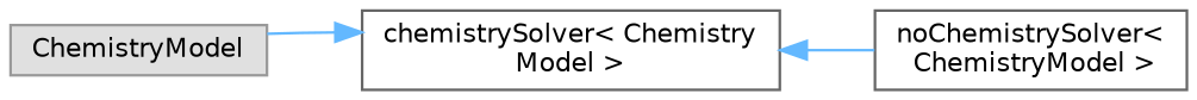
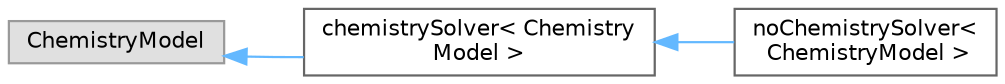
  digraph {
    rankdir=LR
    node [color=grey40 fillcolor=white fontname=Helvetica fontsize=10 shape=box style=filled]
    edge [color=steelblue1 dir=back fontname=Helvetica fontsize=10 labelfontname=Helvetica labelfontsize=10 style=solid]
    n1 [color=grey60 fillcolor="#E0E0E0" height=0.2 label=ChemistryModel width=0.4]
    n2 [height=0.2 label="chemistrySolver\< Chemistry\lModel \>" width=0.4]
    n3 [height=0.2 label="noChemistrySolver\<\l ChemistryModel \>" width=0.4]
-   n2 -> n1
+   n1 -> n2
    n2 -> n3
  }
